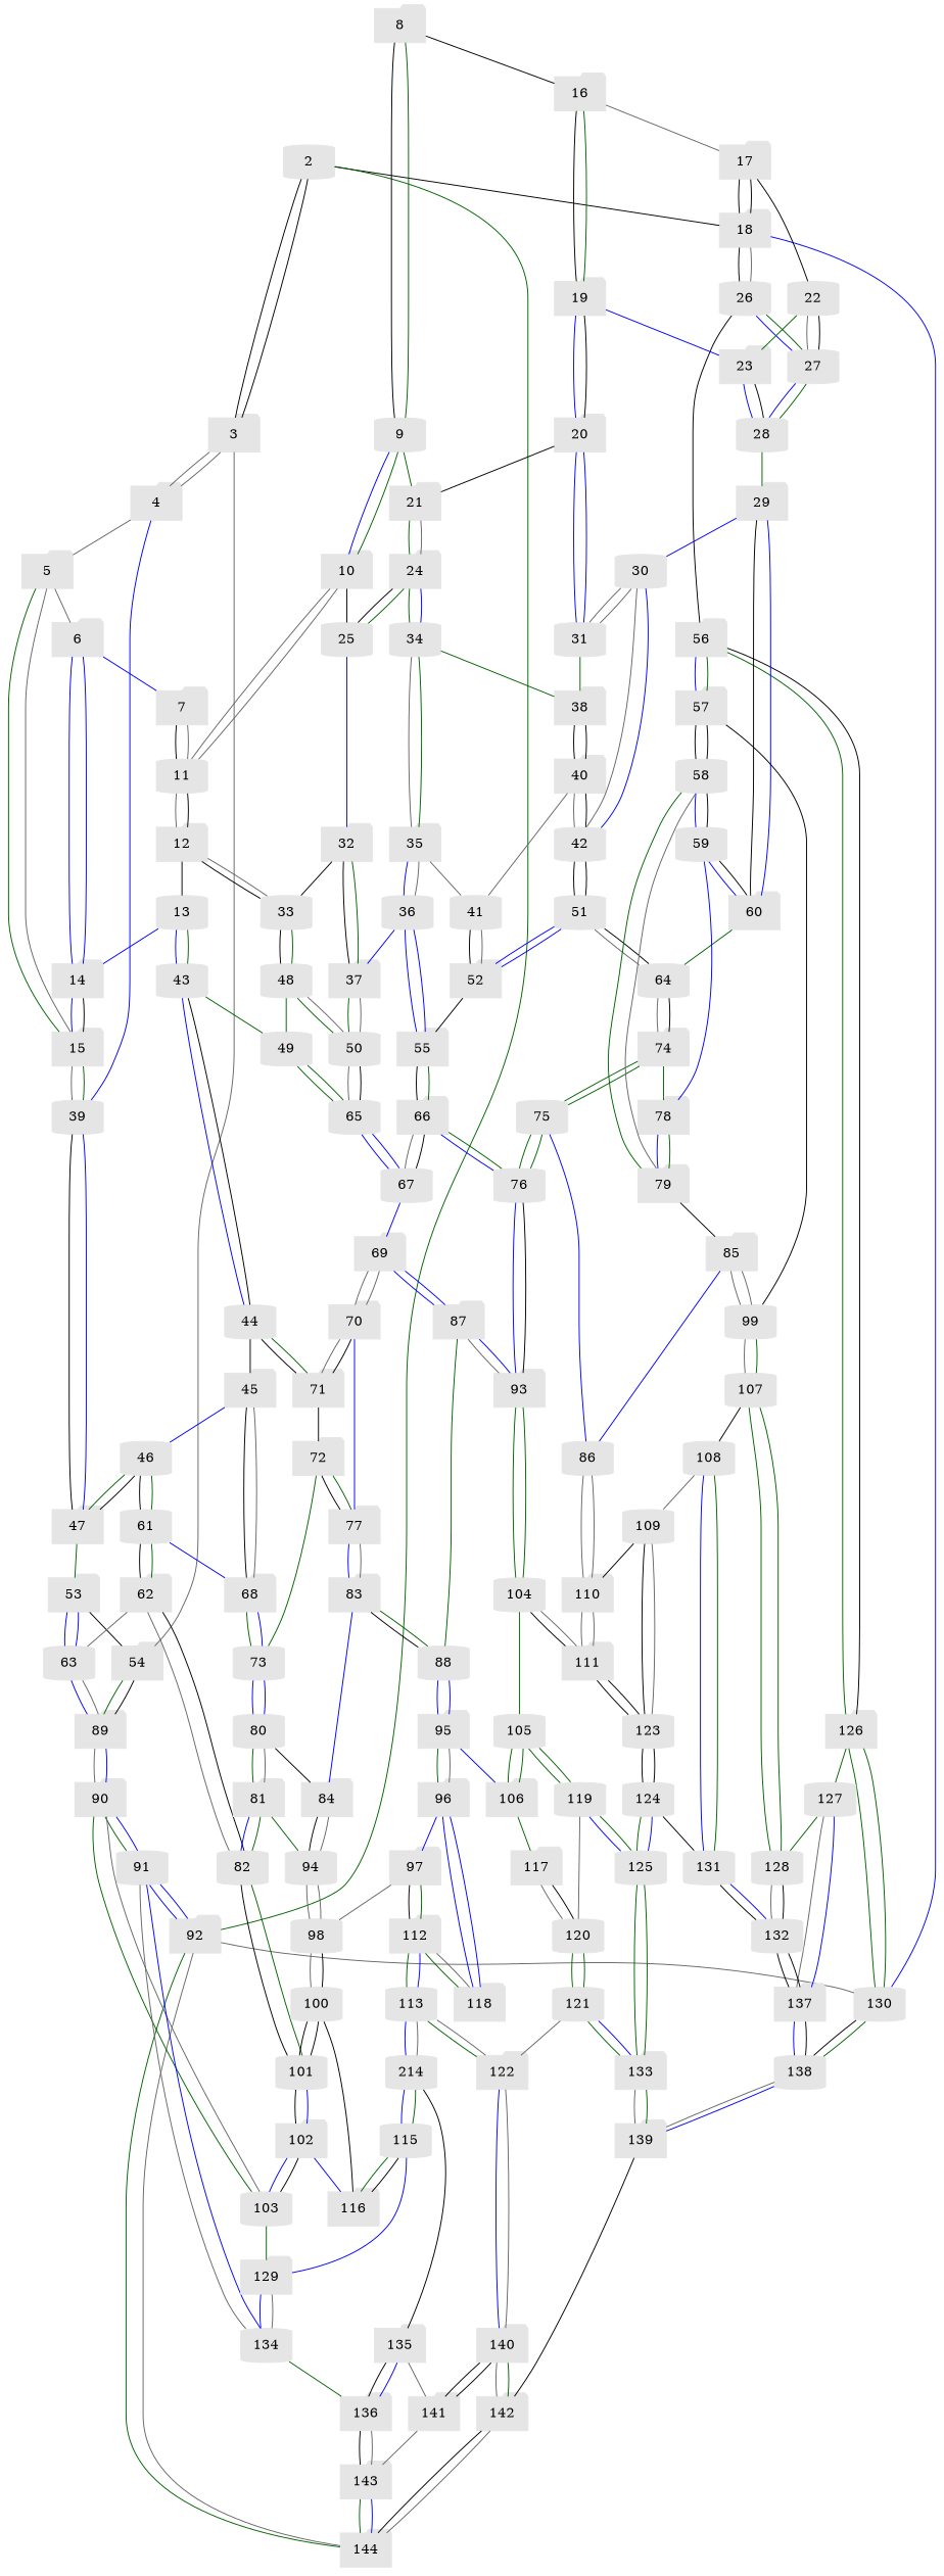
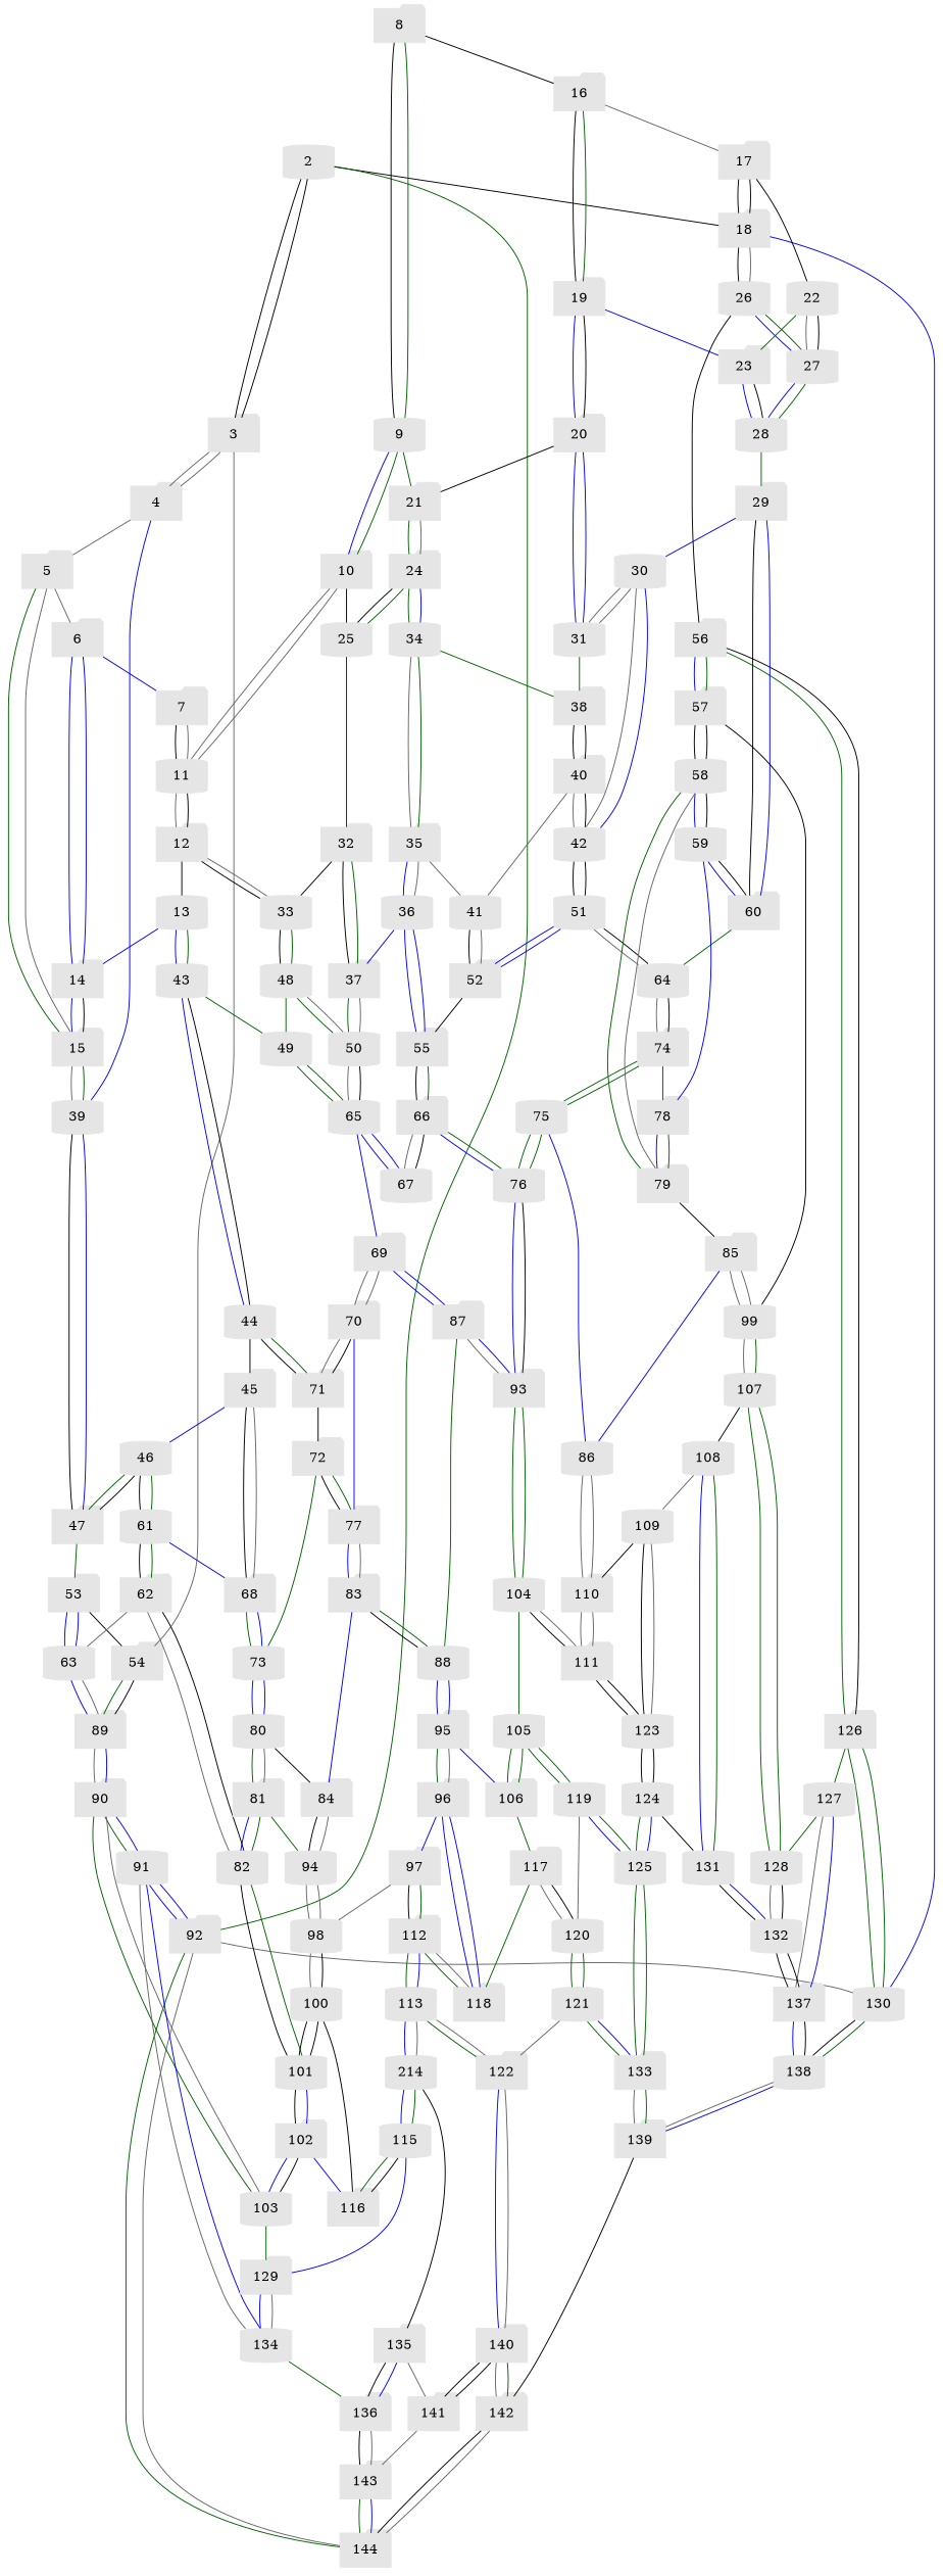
  graph {
    fontname="DejaVu Serif"
    node [color=gray90 fontname="DejaVu Serif" shape=folder style=filled]
    edge [color=black fontname="DejaVu Serif"]
    2 [shape=cylinder]
    3
    18
    92
    9 [shape=cylinder]
    8
    16
    4
    54
    26 [shape=cylinder]
    130 [shape=cylinder]
    144
    5
    39 [shape=cylinder]
    89
    6
    15
    47
    7
    14
    11 [shape=cylinder]
    12
    10
    21
    17
    19
    25 [shape=cylinder]
    24
    32
    13 [shape=cylinder]
    33 [shape=cylinder]
    43 [shape=cylinder]
    48 [shape=cylinder]
    44 [shape=cylinder]
    49 [shape=cylinder]
    22 [shape=cylinder]
    20
    23
    27 [shape=cylinder]
    56
    138 [shape=cylinder]
    31 [shape=cylinder]
    28 [shape=cylinder]
    38
    34 [shape=cylinder]
    29
    35
    37
    57
    126
    30 [shape=cylinder]
    60
    42 [shape=cylinder]
    64 [shape=cylinder]
    51 [shape=cylinder]
    40
    50 [shape=cylinder]
    36 [shape=cylinder]
    41 [shape=cylinder]
    55
    52
    66
    65 [shape=cylinder]
    53
    45
    71
    46 [shape=cylinder]
    68
    72
    61 [shape=cylinder]
    73 [shape=cylinder]
    62
    63 [shape=cylinder]
    67 [shape=cylinder]
    74
    90
    76 [shape=cylinder]
    58 [shape=cylinder]
    99 [shape=cylinder]
    127 [shape=cylinder]
    59 [shape=cylinder]
    79
    107 [shape=cylinder]
    78
    85
    82 [shape=cylinder]
    101 [shape=cylinder]
    75 [shape=cylinder]
    69
    93
    70
    87
    80 [shape=cylinder]
    77
    88 [shape=cylinder]
    83
    81
    84
    86 [shape=cylinder]
    110
    104 [shape=cylinder]
    94 [shape=cylinder]
    98 [shape=cylinder]
    102
    95
    111
    96
    106
    91 [shape=cylinder]
    103 [shape=cylinder]
    134 [shape=cylinder]
    129
    136
    105 [shape=cylinder]
    100 [shape=cylinder]
    97
    118
    117
    112
    113 [shape=cylinder]
    116
    108 [shape=cylinder]
    128 [shape=cylinder]
    119 [shape=cylinder]
    123 [shape=cylinder]
    120 [shape=cylinder]
    125 [shape=cylinder]
    109 [shape=cylinder]
    131 [shape=cylinder]
    132 [shape=cylinder]
    124 [shape=cylinder]
    n132 [label=214 shape=cylinder]
    122
    115 [shape=cylinder]
    135
    140
    141
    121 [shape=cylinder]
    133
    139
    142
    137
    143
    2 -- 3
    2 -- 3
    2 -- 18
    2 -- 92 [color=darkgreen]
    3 -- 4 [color=gray40]
    3 -- 4 [color=gray40]
    3 -- 54 [color=gray40]
    18 -- 26
    18 -- 26 [color=gray40]
    18 -- 130 [color=blue]
    92 -- 130 [color=gray40]
    92 -- 144 [color=darkgreen]
    92 -- 144 [color=gray40]
    9 -- 10 [color=blue]
    9 -- 10 [color=darkgreen]
    9 -- 21 [color=darkgreen]
    8 -- 9
    8 -- 9 [color=darkgreen]
    8 -- 16
    16 -- 17 [color=gray40]
    16 -- 19
    16 -- 19 [color=darkgreen]
    4 -- 5 [color=gray40]
    4 -- 39 [color=blue]
    54 -- 89 [color=darkgreen]
    54 -- 89
    26 -- 27 [color=blue]
    26 -- 27 [color=darkgreen]
    26 -- 56
    130 -- 138
    130 -- 138 [color=darkgreen]
    5 -- 6 [color=gray40]
    5 -- 15 [color=darkgreen]
    5 -- 15 [color=gray40]
    39 -- 47
    39 -- 47 [color=blue]
    89 -- 90 [color=gray40]
    89 -- 90 [color=blue]
    6 -- 7 [color=blue]
    6 -- 14 [color=blue]
    6 -- 14 [color=blue]
    15 -- 39 [color=gray40]
    15 -- 39 [color=darkgreen]
    47 -- 53 [color=darkgreen]
    7 -- 11
    7 -- 11 [color=gray40]
    14 -- 15 [color=blue]
    14 -- 15
    11 -- 12 [color=gray40]
    11 -- 12
    12 -- 13
    12 -- 33
    12 -- 33 [color=gray40]
    10 -- 11 [color=gray40]
    10 -- 11 [color=gray40]
    10 -- 25
    21 -- 24 [color=darkgreen]
    21 -- 24 [color=gray40]
    17 -- 18
    17 -- 18
    17 -- 22
    19 -- 20 [color=blue]
    19 -- 20
    19 -- 23 [color=blue]
    25 -- 32 [color=blue]
    24 -- 25
    24 -- 25 [color=darkgreen]
    24 -- 34 [color=darkgreen]
    24 -- 34 [color=blue]
    32 -- 33
    32 -- 37
    32 -- 37 [color=darkgreen]
    13 -- 14 [color=blue]
    13 -- 43 [color=blue]
    13 -- 43 [color=darkgreen]
    33 -- 48
    33 -- 48 [color=darkgreen]
    43 -- 44 [color=blue]
    43 -- 44
    43 -- 49 [color=darkgreen]
    48 -- 49 [color=darkgreen]
    48 -- 50 [color=darkgreen]
    48 -- 50 [color=gray40]
    44 -- 45
    44 -- 71
    44 -- 71 [color=darkgreen]
    49 -- 65 [color=darkgreen]
    49 -- 65 [color=darkgreen]
    22 -- 23 [color=darkgreen]
    22 -- 27 [color=gray40]
    22 -- 27
    20 -- 21
    20 -- 31 [color=blue]
    20 -- 31 [color=blue]
    23 -- 28 [color=blue]
    23 -- 28
    27 -- 28 [color=blue]
    27 -- 28 [color=darkgreen]
    56 -- 57 [color=blue]
    56 -- 57 [color=darkgreen]
    56 -- 126 [color=darkgreen]
    56 -- 126
    138 -- 139 [color=gray40]
    138 -- 139 [color=blue]
    31 -- 38 [color=darkgreen]
    28 -- 29 [color=darkgreen]
    38 -- 40
    38 -- 40
    34 -- 38 [color=darkgreen]
    34 -- 35 [color=gray40]
    34 -- 35 [color=darkgreen]
    29 -- 30 [color=blue]
    29 -- 60
    29 -- 60 [color=blue]
    35 -- 36 [color=blue]
    35 -- 36 [color=gray40]
    35 -- 41 [color=gray40]
    37 -- 50 [color=darkgreen]
    37 -- 50 [color=gray40]
    57 -- 58
    57 -- 58
    57 -- 99
    126 -- 130 [color=darkgreen]
    126 -- 130 [color=darkgreen]
    126 -- 127 [color=darkgreen]
    30 -- 31 [color=gray40]
    30 -- 31 [color=gray40]
    30 -- 42 [color=gray40]
    30 -- 42 [color=blue]
    60 -- 64 [color=darkgreen]
    42 -- 51
    42 -- 51
    64 -- 74 [color=gray40]
    64 -- 74
    51 -- 64 [color=gray40]
    51 -- 64
    51 -- 52 [color=blue]
    51 -- 52 [color=blue]
    40 -- 42 [color=gray40]
    40 -- 42
    40 -- 41 [color=gray40]
    50 -- 65 [color=gray40]
    50 -- 65
    36 -- 37 [color=blue]
    36 -- 55 [color=blue]
    36 -- 55 [color=blue]
    41 -- 52
    41 -- 52 [color=gray40]
    55 -- 66
    55 -- 66 [color=darkgreen]
    52 -- 55
    66 -- 67 [color=gray40]
    66 -- 67
    66 -- 76 [color=blue]
    66 -- 76 [color=darkgreen]
    65 -- 67 [color=blue]
    65 -- 67 [color=blue]
    53 -- 54
    53 -- 63 [color=blue]
    53 -- 63 [color=blue]
    45 -- 46 [color=blue]
    45 -- 68
    45 -- 68 [color=gray40]
    71 -- 72
    46 -- 47 [color=darkgreen]
    46 -- 47
    46 -- 61
    46 -- 61 [color=darkgreen]
    68 -- 73 [color=darkgreen]
    68 -- 73 [color=blue]
    72 -- 73 [color=darkgreen]
    72 -- 77
    72 -- 77 [color=darkgreen]
    61 -- 68 [color=blue]
    61 -- 62
    61 -- 62 [color=darkgreen]
    73 -- 80 [color=blue]
    73 -- 80 [color=blue]
    62 -- 63 [color=gray40]
    62 -- 82 [color=gray40]
    62 -- 82
    63 -- 89 [color=blue]
    63 -- 89 [color=gray40]
-   67 -- 69 [color=blue]
+   65 -- 69 [color=blue]
    74 -- 78 [color=darkgreen]
    74 -- 75 [color=darkgreen]
    74 -- 75 [color=darkgreen]
    90 -- 91 [color=darkgreen]
    90 -- 91 [color=blue]
    90 -- 103 [color=darkgreen]
    90 -- 103 [color=gray40]
    76 -- 93 [color=blue]
    76 -- 93
    58 -- 59 [color=blue]
    58 -- 59
    58 -- 79 [color=darkgreen]
    58 -- 79 [color=gray40]
    99 -- 107 [color=gray40]
    99 -- 107 [color=darkgreen]
    127 -- 128 [color=darkgreen]
    127 -- 137 [color=gray40]
    127 -- 137 [color=blue]
    59 -- 60 [color=blue]
    59 -- 60
    59 -- 78 [color=blue]
    79 -- 85
    107 -- 108
    107 -- 128 [color=darkgreen]
    107 -- 128 [color=darkgreen]
    78 -- 79 [color=blue]
    78 -- 79 [color=darkgreen]
    85 -- 99 [color=gray40]
    85 -- 99 [color=gray40]
    85 -- 86 [color=blue]
    82 -- 101
    82 -- 101 [color=darkgreen]
    101 -- 102
    101 -- 102 [color=blue]
    75 -- 76 [color=darkgreen]
    75 -- 76 [color=darkgreen]
    75 -- 86 [color=blue]
    69 -- 70 [color=gray40]
    69 -- 70 [color=gray40]
    69 -- 87 [color=blue]
    69 -- 87 [color=blue]
    93 -- 104 [color=darkgreen]
    93 -- 104 [color=darkgreen]
    70 -- 71 [color=gray40]
    70 -- 71
    70 -- 77 [color=blue]
    87 -- 93 [color=gray40]
    87 -- 93 [color=blue]
    87 -- 88 [color=darkgreen]
    80 -- 81 [color=darkgreen]
    80 -- 81 [color=gray40]
    80 -- 84
    77 -- 83 [color=blue]
    77 -- 83 [color=gray40]
    88 -- 95 [color=blue]
    88 -- 95 [color=blue]
    83 -- 88
    83 -- 88 [color=darkgreen]
    83 -- 84 [color=blue]
    81 -- 82 [color=blue]
    81 -- 82 [color=darkgreen]
    81 -- 94 [color=darkgreen]
    84 -- 94
    84 -- 94 [color=gray40]
    86 -- 110 [color=gray40]
    86 -- 110 [color=gray40]
    110 -- 111 [color=gray40]
    110 -- 111 [color=gray40]
    104 -- 111
    104 -- 111 [color=gray40]
    104 -- 105 [color=darkgreen]
    94 -- 98 [color=gray40]
    94 -- 98 [color=gray40]
    98 -- 100 [color=gray40]
    98 -- 100
    102 -- 103 [color=blue]
    102 -- 103
    102 -- 116 [color=blue]
    95 -- 96 [color=darkgreen]
    95 -- 96 [color=gray40]
    95 -- 106 [color=blue]
    111 -- 123
    111 -- 123
    96 -- 97 [color=blue]
    96 -- 118 [color=blue]
    96 -- 118 [color=blue]
    106 -- 117 [color=darkgreen]
    91 -- 92 [color=blue]
    91 -- 92 [color=blue]
    91 -- 134 [color=gray40]
    91 -- 134 [color=blue]
    103 -- 129 [color=darkgreen]
    134 -- 136 [color=darkgreen]
    129 -- 134 [color=blue]
    129 -- 134 [color=gray40]
    136 -- 143
    136 -- 143 [color=gray40]
    105 -- 106 [color=darkgreen]
    105 -- 106 [color=darkgreen]
    105 -- 119 [color=darkgreen]
    105 -- 119 [color=darkgreen]
    100 -- 101
    100 -- 101
    100 -- 116
    97 -- 98 [color=gray40]
    97 -- 112
    97 -- 112 [color=darkgreen]
+   117 -- 118 [color=darkgreen]
    117 -- 120 [color=gray40]
    117 -- 120
    112 -- 118 [color=darkgreen]
    112 -- 118 [color=gray40]
    112 -- 113 [color=darkgreen]
    112 -- 113 [color=blue]
    113 -- n132 [color=blue]
    113 -- n132 [color=gray40]
    113 -- 122 [color=darkgreen]
    113 -- 122 [color=gray40]
    108 -- 109 [color=gray40]
    108 -- 131 [color=blue]
    108 -- 131 [color=darkgreen]
    128 -- 132 [color=gray40]
    128 -- 132
    119 -- 120 [color=gray40]
    119 -- 125 [color=blue]
    119 -- 125 [color=darkgreen]
    123 -- 124
    123 -- 124
    120 -- 121 [color=darkgreen]
    120 -- 121 [color=darkgreen]
    125 -- 133 [color=darkgreen]
    125 -- 133 [color=darkgreen]
    109 -- 110
    109 -- 123
    109 -- 123 [color=gray40]
    131 -- 132
    131 -- 132 [color=blue]
    132 -- 137
    132 -- 137
    124 -- 125 [color=darkgreen]
    124 -- 125 [color=blue]
    124 -- 131
    n132 -- 115 [color=blue]
    n132 -- 115 [color=darkgreen]
    n132 -- 135
    122 -- 140 [color=blue]
    122 -- 140 [color=gray40]
    115 -- 129 [color=blue]
    115 -- 116 [color=darkgreen]
    115 -- 116
    135 -- 136
    135 -- 136 [color=blue]
    135 -- 141 [color=gray40]
    140 -- 141
    140 -- 141
    140 -- 142 [color=gray40]
    140 -- 142 [color=darkgreen]
    141 -- 143 [color=gray40]
    121 -- 122 [color=gray40]
    121 -- 133 [color=darkgreen]
    121 -- 133 [color=blue]
    133 -- 139 [color=gray40]
    133 -- 139 [color=darkgreen]
    139 -- 142
    142 -- 144
    142 -- 144 [color=gray40]
    137 -- 138 [color=blue]
    137 -- 138
    143 -- 144 [color=darkgreen]
    143 -- 144 [color=blue]
  }
